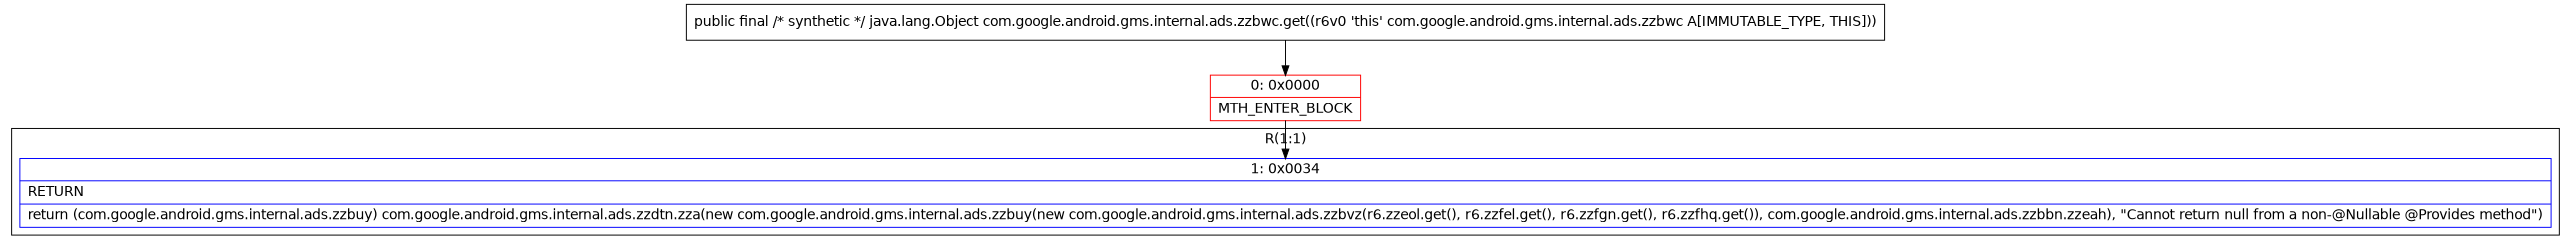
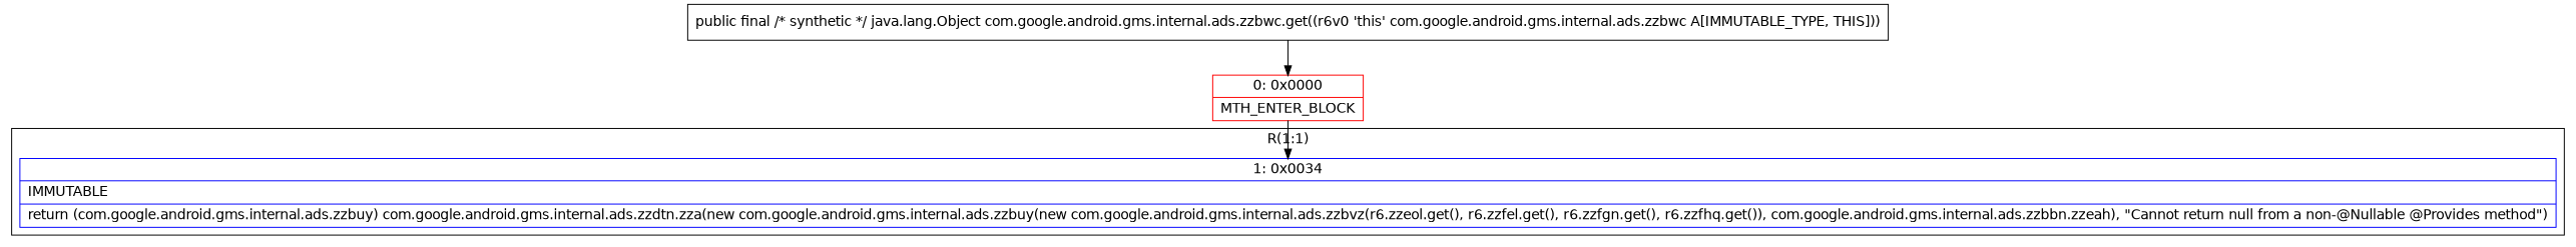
  digraph {
    fontname="DejaVu Sans"
    node [shape=record fontname="DejaVu Sans"]
    edge [fontname="DejaVu Sans"]
-   n1 [color=blue label="{1\:\ 0x0034|RETURN\l|return (com.google.android.gms.internal.ads.zzbuy) com.google.android.gms.internal.ads.zzdtn.zza(new com.google.android.gms.internal.ads.zzbuy(new com.google.android.gms.internal.ads.zzbvz(r6.zzeol.get(), r6.zzfel.get(), r6.zzfgn.get(), r6.zzfhq.get()), com.google.android.gms.internal.ads.zzbbn.zzeah), \"Cannot return null from a non\-@Nullable @Provides method\")\l}"]
+   n1 [color=blue label="{1\:\ 0x0034|IMMUTABLE\l|return (com.google.android.gms.internal.ads.zzbuy) com.google.android.gms.internal.ads.zzdtn.zza(new com.google.android.gms.internal.ads.zzbuy(new com.google.android.gms.internal.ads.zzbvz(r6.zzeol.get(), r6.zzfel.get(), r6.zzfgn.get(), r6.zzfhq.get()), com.google.android.gms.internal.ads.zzbbn.zzeah), \"Cannot return null from a non\-@Nullable @Provides method\")\l}"]
    n2 [color=red label="{0\:\ 0x0000|MTH_ENTER_BLOCK\l}"]
    n3 [label="{public final \/* synthetic *\/ java.lang.Object com.google.android.gms.internal.ads.zzbwc.get((r6v0 'this' com.google.android.gms.internal.ads.zzbwc A[IMMUTABLE_TYPE, THIS])) }"]
    subgraph cluster_1 {
      label="R(1:1)"
      n1
    }
    n2 -> n1
    n3 -> n2
  }
